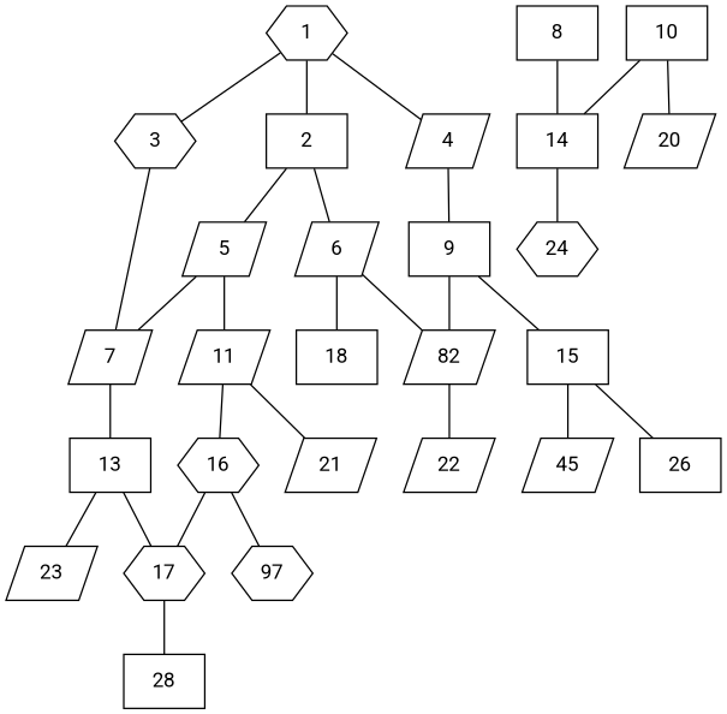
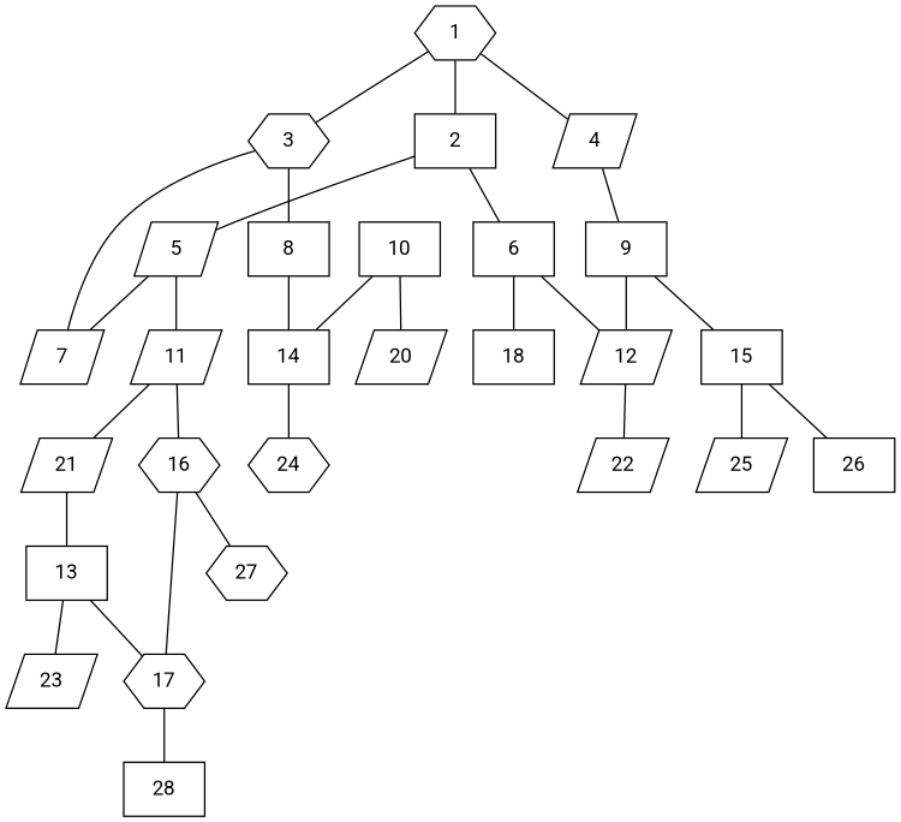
  graph {
    fontname=Roboto
    node [chem=C fontname=Roboto shape=box]
    edge [fontname=Roboto valence=1]
    1 [shape=hexagon]
    2
    3 [shape=hexagon]
    4 [shape=parallelogram]
    5 [shape=parallelogram]
-   6 [shape=parallelogram]
+   6
    7 [shape=parallelogram]
    8
    9
    11 [shape=parallelogram]
-   12 [shape=parallelogram label=82]
+   12 [shape=parallelogram]
    18 [chem=H]
    13
    14
    15 [chem=N]
    10
    20 [chem=H shape=parallelogram]
    16 [shape=hexagon]
    21 [chem=H shape=parallelogram]
    22 [chem=H shape=parallelogram]
    17 [shape=hexagon]
    23 [chem=H shape=parallelogram]
    24 [chem=H shape=hexagon]
-   25 [chem=H shape=parallelogram label=45]
+   25 [chem=H shape=parallelogram]
    26 [chem=H]
-   27 [chem=H shape=hexagon label=97]
+   27 [chem=H shape=hexagon]
    28 [chem=H]
    1 -- 2
    1 -- 3 [valence=2]
    1 -- 4
    2 -- 5
    2 -- 6 [valence=2]
    3 -- 7
+   3 -- 8
    4 -- 9
    5 -- 7
    5 -- 11 [valence=2]
    6 -- 12
    6 -- 18
-   7 -- 13 [valence=2]
+   21 -- 13 [valence=2]
    8 -- 14 [valence=2]
    9 -- 12 [valence=2]
    9 -- 15
    11 -- 16
    11 -- 21
    12 -- 22
    13 -- 17
    13 -- 23
    14 -- 24
    15 -- 25
    15 -- 26
    10 -- 14
    10 -- 20
    16 -- 17 [valence=2]
    16 -- 27
    17 -- 28
  }
